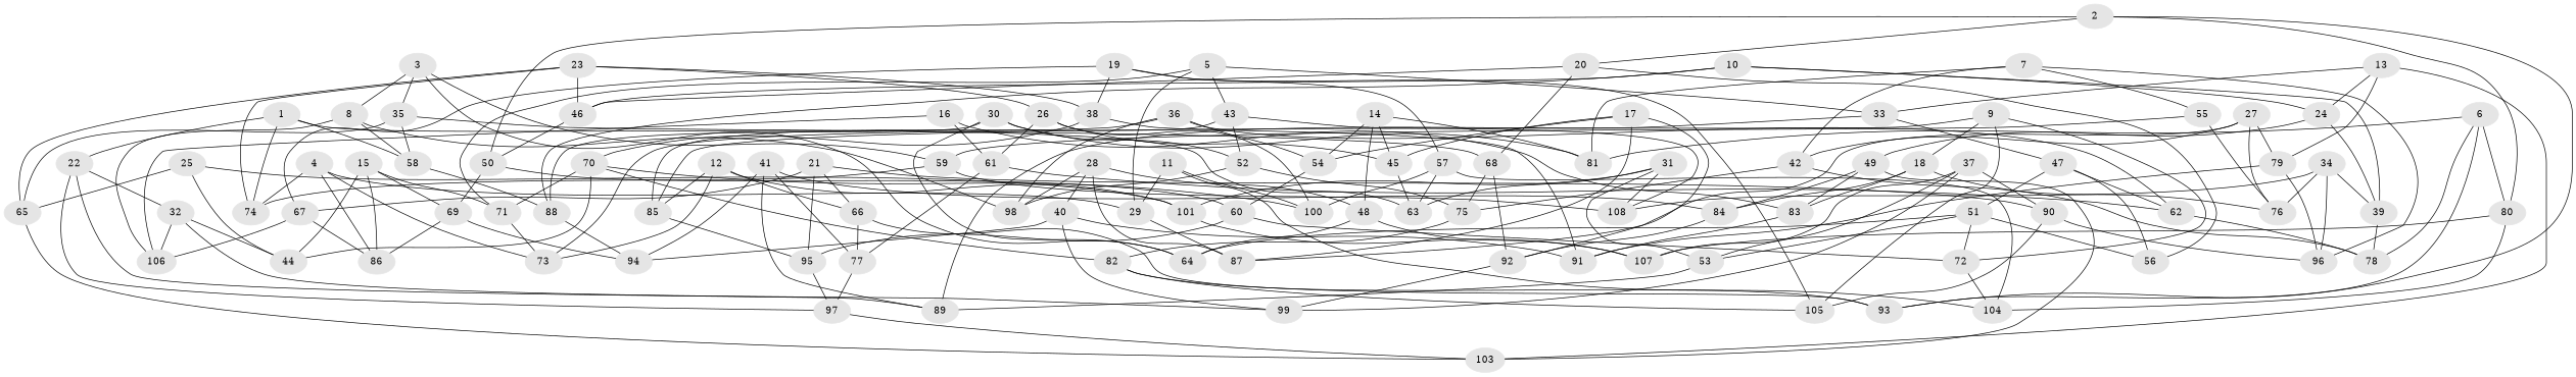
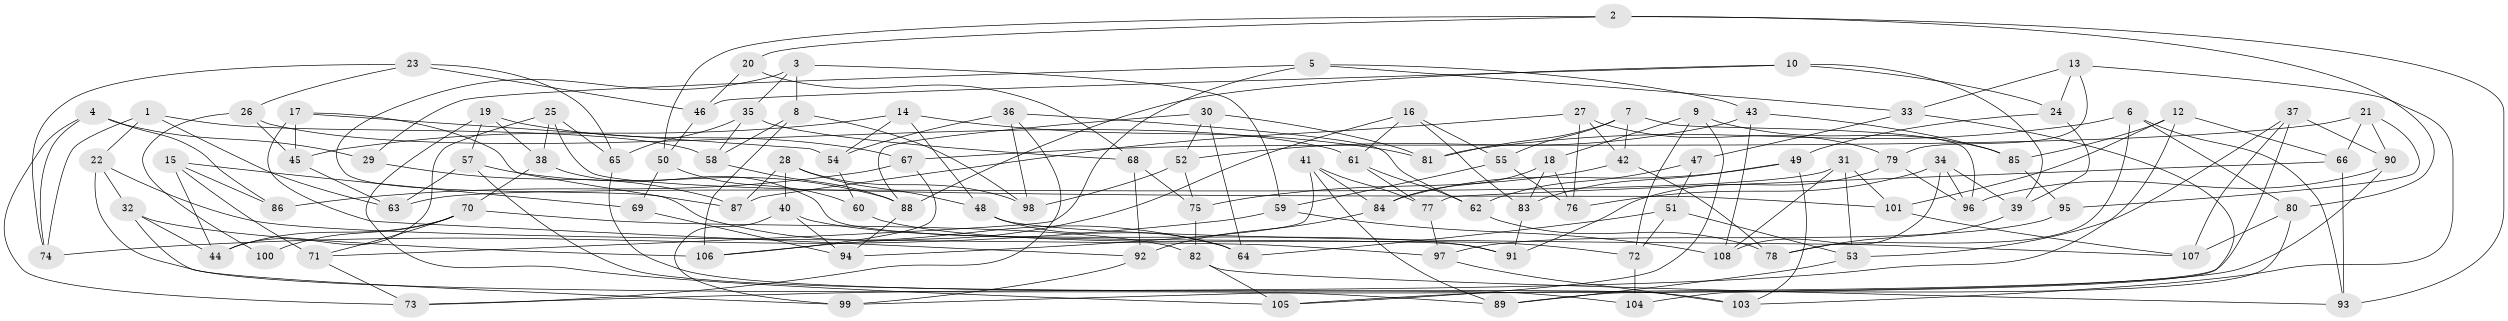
  graph {
    node [color=gray90 style=filled]
    1
    22
    58
    63
    74
    32
    89
    97
    88
    2
    20
    50
    80
    93
    46
-   56
    68
    69
    60
    104
    107
    3
    8
    35
    59
    64
    98
    106
    65
    n30 [label=108]
    4
    29
    73
    86
    87
    5
    33
    43
    71
    47
    85
    52
    6
    78
    81
    7
    42
    55
    96
    75
    76
    9
    18
    72
    105
    83
    84
    95
    10
    24
    39
    49
    94
-   11
    100
    12
    66
    101
    77
    13
    79
    103
    91
    14
    45
    48
    54
    15
    44
    16
    61
    62
    17
    92
    99
    19
    38
    57
    67
    70
    21
    90
    23
    26
    25
    27
    28
    40
    30
    31
    53
    51
    34
    36
    37
    82
    41
    1 -- 22
    1 -- 58
    1 -- 63
    1 -- 74
    22 -- 32
    22 -- 89
    22 -- 97
    58 -- 88
    32 -- 106
    32 -- 44
    32 -- 99
    97 -- 103
    88 -- 94
    2 -- 20
    2 -- 50
    2 -- 80
    2 -- 93
    20 -- 46
-   20 -- 56
    20 -- 68
    50 -- 69
    50 -- 60
    80 -- 104
    80 -- 107
    46 -- 50
    68 -- 75
    68 -- 92
-   69 -- 86
    69 -- 94
    60 -- 72
-   60 -- 95
    3 -- 8
    3 -- 35
    3 -- 59
    3 -- 64
    8 -- 58
    8 -- 98
    8 -- 106
    35 -- 58
    35 -- 68
    35 -- 65
    59 -- 74
    59 -- n30
    65 -- 103
    4 -- 74
    4 -- 29
    4 -- 73
    4 -- 86
    29 -- 87
    5 -- 29
    5 -- 33
    5 -- 43
    5 -- 71
    33 -- 89
    33 -- 47
    43 -- n30
    43 -- 85
    43 -- 52
    71 -- 73
-   47 -- 56
    47 -- 62
    47 -- 51
    85 -- 95
    52 -- 98
    52 -- 75
    6 -- 80
    6 -- 93
    6 -- 78
    6 -- 81
    7 -- 81
    7 -- 42
    7 -- 55
    7 -- 96
    42 -- 78
    42 -- 75
    55 -- 59
    55 -- 76
    75 -- 82
    9 -- 85
    9 -- 18
    9 -- 72
    9 -- 105
    18 -- 76
    18 -- 83
    18 -- 84
    72 -- 104
    83 -- 91
    84 -- 92
    95 -- 97
    10 -- 88
    10 -- 46
    10 -- 24
    10 -- 39
    24 -- 39
    24 -- 49
    39 -- 78
    49 -- 83
    49 -- 84
    49 -- 103
-   11 -- 104
-   11 -- 29
-   11 -- 100
    12 -- 73
    12 -- 85
    12 -- 66
    12 -- 101
    66 -- 93
    66 -- 77
    101 -- 107
    77 -- 97
    13 -- 33
    13 -- 24
    13 -- 79
    13 -- 103
    79 -- 96
    79 -- 91
    14 -- 81
    14 -- 45
    14 -- 48
    14 -- 54
    45 -- 63
    48 -- 107
    48 -- 64
    54 -- 60
    15 -- 69
    15 -- 86
    15 -- 71
    15 -- 44
    16 -- 106
+   16 -- 55
    16 -- 83
    16 -- 61
    61 -- 77
    61 -- 62
    62 -- 78
    17 -- 87
    17 -- 45
    17 -- 54
    17 -- 92
    92 -- 99
    19 -- 105
    19 -- 38
    19 -- 57
    19 -- 67
    38 -- 91
    38 -- 70
    57 -- 63
    57 -- 104
-   57 -- 100
+   57 -- 88
    67 -- 106
    67 -- 86
    70 -- 71
    70 -- 100
    70 -- 44
    70 -- 82
    21 -- 95
    21 -- 66
    21 -- 67
    21 -- 90
    90 -- 96
    90 -- 105
    23 -- 74
    23 -- 46
    23 -- 65
    23 -- 26
    26 -- 100
    26 -- 45
    26 -- 61
    25 -- 65
    25 -- 101
    25 -- 44
-   23 -- 38
+   25 -- 38
    27 -- 87
    27 -- 42
    27 -- 76
    27 -- 79
    28 -- 98
    28 -- 87
    28 -- 48
    28 -- 40
    40 -- 94
    40 -- 91
    40 -- 99
    30 -- 88
    30 -- 64
    30 -- 52
    30 -- 81
    31 -- 63
    31 -- n30
    31 -- 101
    31 -- 53
    53 -- 89
-   51 -- 56
    51 -- 64
    51 -- 72
    51 -- 53
    34 -- n30
    34 -- 96
    34 -- 76
    34 -- 39
    36 -- 98
    36 -- 73
    36 -- 54
    36 -- 62
    37 -- 107
    37 -- 99
    37 -- 90
    37 -- 53
    82 -- 93
    82 -- 105
    41 -- 89
    41 -- 84
    41 -- 94
    41 -- 77
  }
